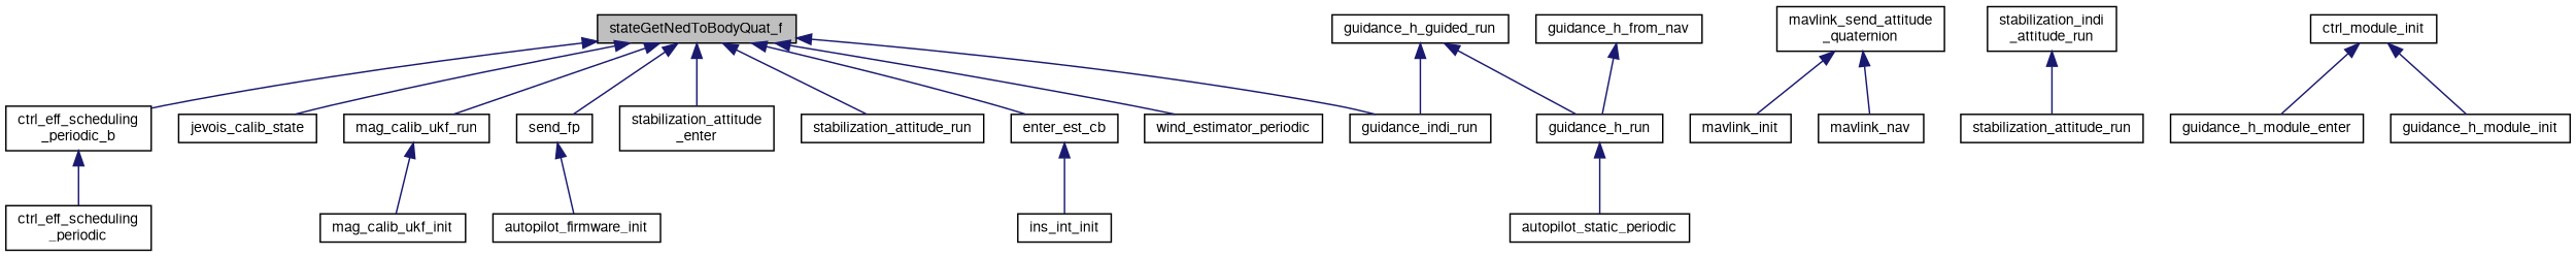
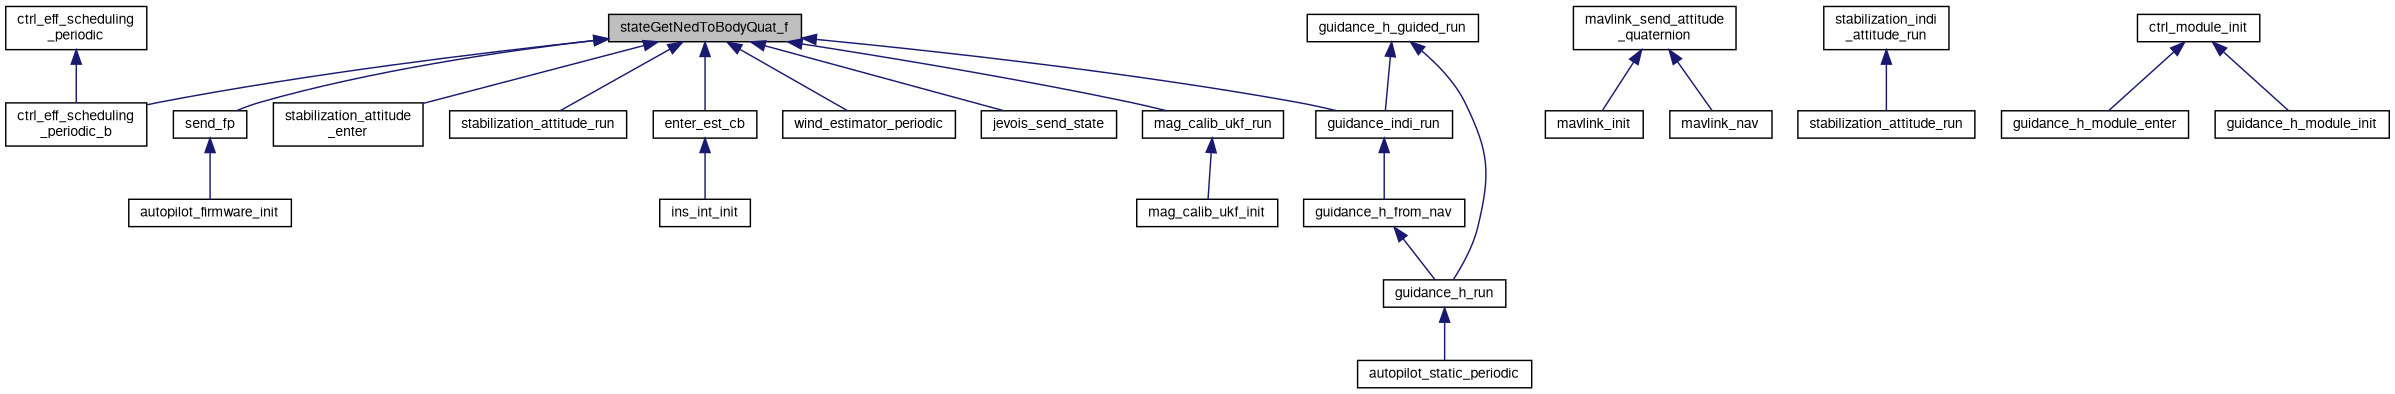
  digraph {
    rankdir=TB
    node [color=black fillcolor=white fontname=FreeSans fontsize=10 shape=record style=filled]
    edge [color=midnightblue dir=back fontname=FreeSans fontsize=10 labelfontname=FreeSans labelfontsize=10 style=solid]
    n1 [fillcolor=grey75 fontcolor=black height=0.2 label=stateGetNedToBodyQuat_f width=0.4]
    n2 [height=0.2 label="ctrl_eff_scheduling\l_periodic_b" width=0.4]
    n3 [height=0.2 label=guidance_indi_run width=0.4]
-   n4 [height=0.2 label=jevois_calib_state width=0.4]
+   n4 [height=0.2 label=jevois_send_state width=0.4]
    n5 [height=0.2 label=mag_calib_ukf_run width=0.4]
    n6 [height=0.2 label=send_fp width=0.4]
    n7 [height=0.2 label="stabilization_attitude\l_enter" width=0.4]
    n8 [height=0.2 label=stabilization_attitude_run width=0.4]
    n9 [height=0.2 label=enter_est_cb width=0.4]
    n10 [height=0.2 label=wind_estimator_periodic width=0.4]
    n11 [height=0.2 label="ctrl_eff_scheduling\l_periodic" width=0.4]
    n12 [height=0.2 label=guidance_h_from_nav width=0.4]
    n13 [height=0.2 label=mag_calib_ukf_init width=0.4]
    n14 [height=0.2 label="mavlink_send_attitude\l_quaternion" width=0.4]
    n15 [height=0.2 label=mavlink_init width=0.4]
    n16 [height=0.2 label=mavlink_nav width=0.4]
    n17 [height=0.2 label=autopilot_firmware_init width=0.4]
    n18 [height=0.2 label="stabilization_indi\l_attitude_run" width=0.4]
    n19 [height=0.2 label=stabilization_attitude_run width=0.4]
    n20 [height=0.2 label=ins_int_init width=0.4]
    n21 [height=0.2 label=guidance_h_run width=0.4]
    n22 [height=0.2 label=guidance_h_guided_run width=0.4]
    n23 [height=0.2 label=autopilot_static_periodic width=0.4]
    n24 [height=0.2 label=ctrl_module_init width=0.4]
    n25 [height=0.2 label=guidance_h_module_enter width=0.4]
    n26 [height=0.2 label=guidance_h_module_init width=0.4]
    n1 -> n2
    n1 -> n3
    n1 -> n4
    n1 -> n5
    n1 -> n6
    n1 -> n7
    n1 -> n8
    n1 -> n9
    n1 -> n10
-   n2 -> n11
+   n11 -> n2
+   n3 -> n12
    n5 -> n13
    n6 -> n17
    n9 -> n20
    n12 -> n21
    n14 -> n15
    n14 -> n16
    n18 -> n19
    n21 -> n23
    n22 -> n3
    n22 -> n21
    n24 -> n25
    n24 -> n26
  }
